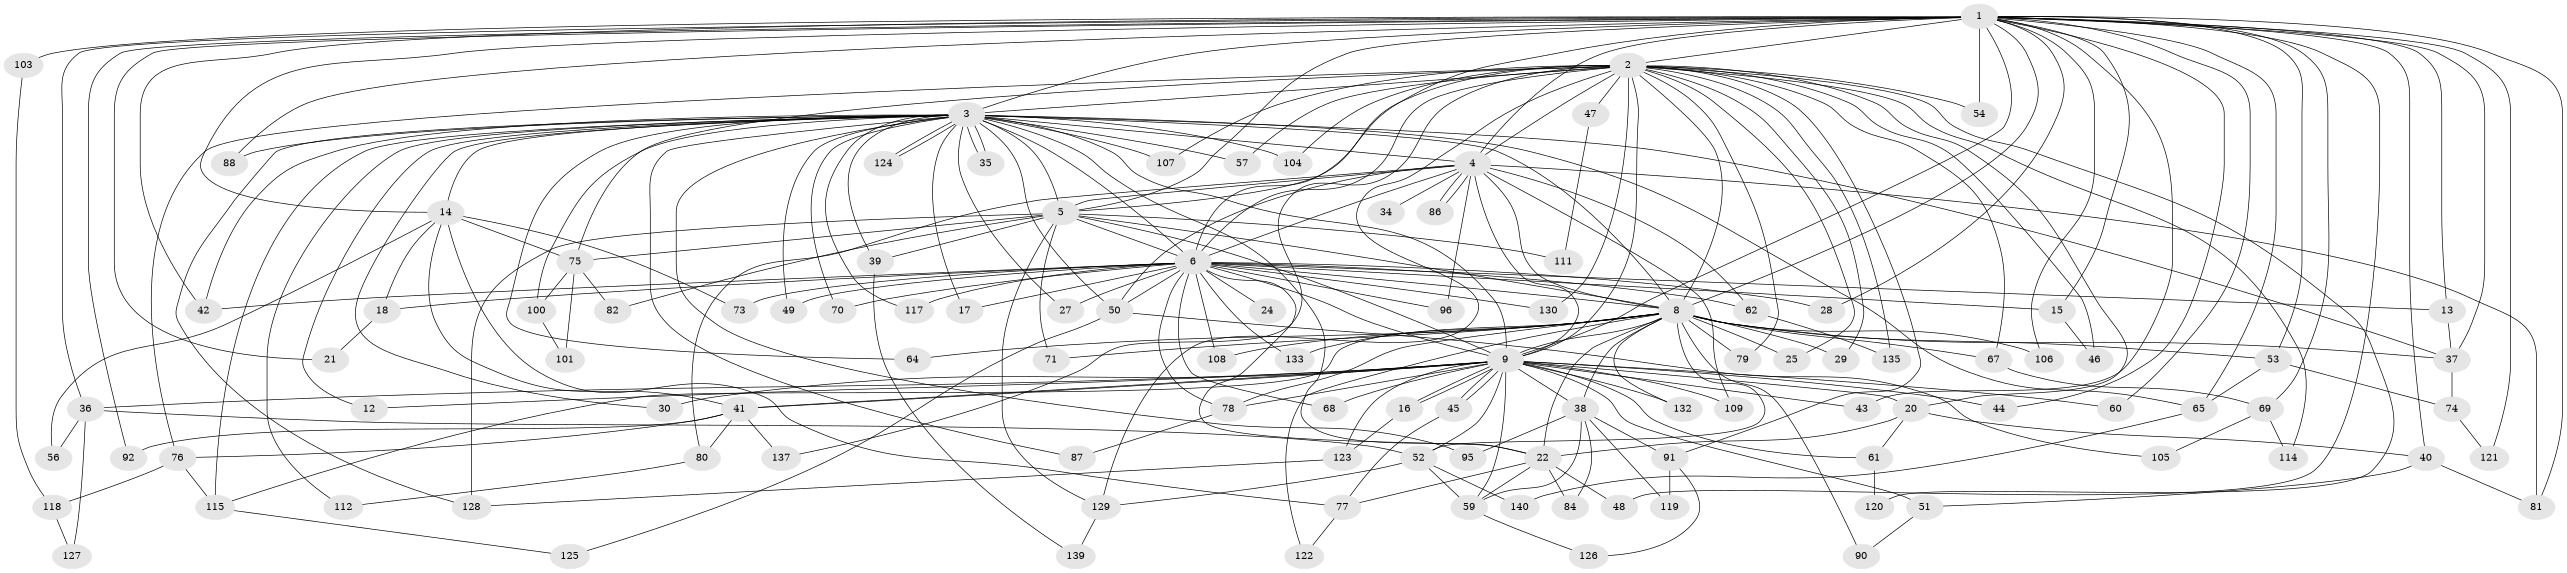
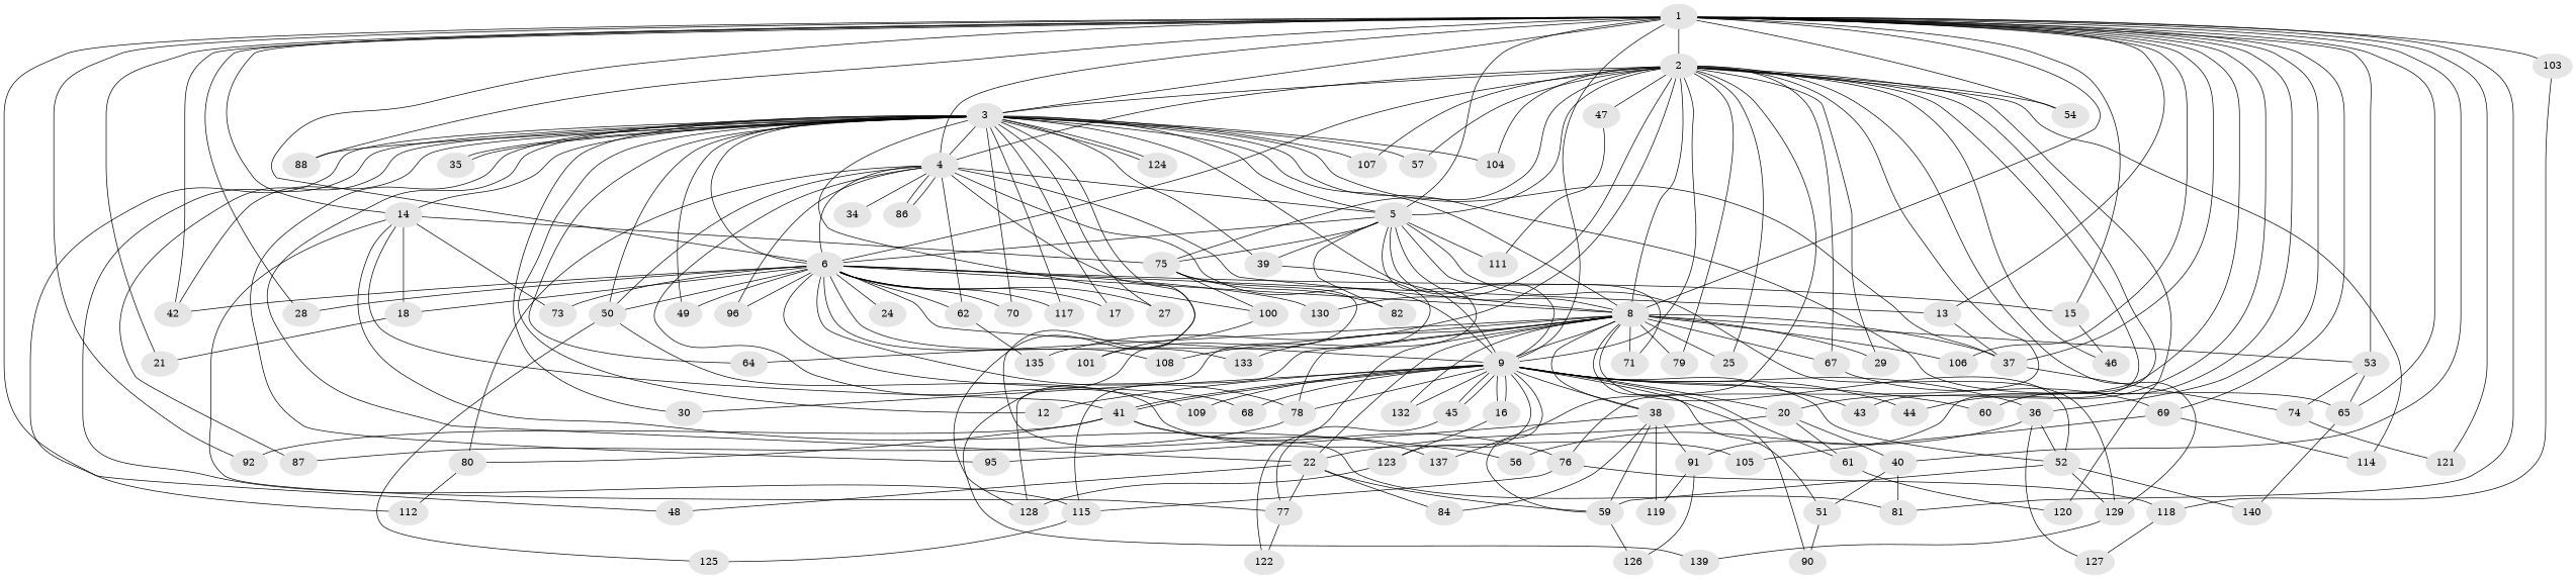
  graph {
    node [color=gray90 style=filled]
    1 [super="+7"]
    2 [super="+11"]
    3 [super="+23"]
    4 [super="+97"]
    5 [super="+83"]
    6 [super="+10"]
    8 [super="+33"]
    9 [super="+72"]
    13 [super="+131"]
    14 [super="+31"]
    15 [super="+19"]
    21
    28
    36 [super="+141"]
    37 [super="+63"]
    40 [super="+134"]
    42 [super="+110"]
    43
    44
    48
    53 [super="+98"]
    54
    60
    65
    69
    81
    88
    92
    103
    106
    121
    20 [super="+26"]
    25
    29
    46
    47 [super="+102"]
    57
    67
    75 [super="+85"]
    76
    79
    91
    104
    107
    114
    120
    129 [super="+136"]
    130
    135
    137
    12
    17
    22 [super="+58"]
    27
    30
    35
    39
    49
    50 [super="+99"]
    64
    70
    87
    95
    100
    112
    115 [super="+116"]
    117
    124
    128 [super="+138"]
    34
    62
    80
    86
    96
    109
    71
    82
    111
    18
    24
    68
    73
    78 [super="+93"]
    108
    133
    38 [super="+94"]
    52
    90
    122
    132
    16
    41 [super="+89"]
    45
    51
    59 [super="+66"]
    61
    123
    56
    77 [super="+113"]
    127
    74
    140
    105
    118
    101
    119
    126
    139
    84
    125
    1 -- 2 [weight=2]
    1 -- 3 [weight=2]
    1 -- 4 [weight=2]
    1 -- 5 [weight=2]
    1 -- 6 [weight=4]
    1 -- 8 [weight=2]
    1 -- 9 [weight=3]
    1 -- 13
    1 -- 14
    1 -- 15
    1 -- 21
    1 -- 28
    1 -- 36
    1 -- 37
    1 -- 40
    1 -- 42
    1 -- 43
    1 -- 44
    1 -- 48
    1 -- 53
    1 -- 54
    1 -- 60
    1 -- 65
    1 -- 69
    1 -- 81
    1 -- 88
    1 -- 92
    1 -- 103 [weight=2]
    1 -- 106
    1 -- 121
    2 -- 3 [weight=2]
    2 -- 4
    2 -- 5
    2 -- 6 [weight=2]
    2 -- 8
    2 -- 9
    2 -- 54
    2 -- 20
    2 -- 25
    2 -- 29
    2 -- 46
    2 -- 47 [weight=2]
    2 -- 57
    2 -- 67
    2 -- 75
    2 -- 76
    2 -- 79
    2 -- 91
    2 -- 104
    2 -- 107
    2 -- 114
    2 -- 120
    2 -- 129
    2 -- 130
    2 -- 135
    2 -- 137
    3 -- 4
    3 -- 5
    3 -- 6 [weight=3]
    3 -- 8 [weight=2]
    3 -- 9
    3 -- 14 [weight=2]
    3 -- 37
    3 -- 42
    3 -- 65
    3 -- 88
    3 -- 57
    3 -- 104
    3 -- 107
    3 -- 12
    3 -- 17
    3 -- 22
    3 -- 27
    3 -- 30
    3 -- 35
    3 -- 35
    3 -- 39
    3 -- 49
    3 -- 50
    3 -- 64
    3 -- 70
    3 -- 87
    3 -- 95
    3 -- 100
    3 -- 112
    3 -- 115
    3 -- 117
    3 -- 124
    3 -- 124
    3 -- 128
    4 -- 5 [weight=2]
    4 -- 6 [weight=2]
    4 -- 8
    4 -- 9
    4 -- 81
    4 -- 50
    4 -- 34
    4 -- 62
    4 -- 80
    4 -- 86
    4 -- 86
    4 -- 96
    4 -- 109
    5 -- 6 [weight=2]
    5 -- 8
    5 -- 9
    5 -- 75
    5 -- 129
    5 -- 39
    5 -- 128
    5 -- 71
    5 -- 82
    5 -- 111
    6 -- 8 [weight=2]
    6 -- 9 [weight=2]
    6 -- 13
    6 -- 15 [weight=2]
    6 -- 28
    6 -- 42
    6 -- 130
    6 -- 17
-   6 -- 22
    6 -- 27
    6 -- 49
    6 -- 50
    6 -- 70
    6 -- 117
    6 -- 62
    6 -- 96
    6 -- 18
    6 -- 24
    6 -- 68
    6 -- 73
    6 -- 78
    6 -- 108
    6 -- 133
    8 -- 9
    8 -- 37
    8 -- 53
    8 -- 106
    8 -- 25
    8 -- 29
    8 -- 67
    8 -- 79
    8 -- 22
    8 -- 64
    8 -- 115
    8 -- 71
    8 -- 78
    8 -- 108
    8 -- 133
    8 -- 38
    8 -- 52 [weight=2]
    8 -- 90
    8 -- 122
    8 -- 132
    9 -- 36
    9 -- 43
    9 -- 44
    9 -- 60
    9 -- 20
    9 -- 12
    9 -- 30
    9 -- 109
    9 -- 68
    9 -- 78
    9 -- 38
    9 -- 52
    9 -- 132
    9 -- 16
    9 -- 16
    9 -- 41
    9 -- 41
    9 -- 45
    9 -- 45
    9 -- 51
    9 -- 59
    9 -- 61
    9 -- 123
    13 -- 37
    14 -- 75
    14 -- 18
    14 -- 73
    14 -- 41
    14 -- 56
    14 -- 77
    15 -- 46
    36 -- 52
    36 -- 56
    36 -- 127
    37 -- 74
    40 -- 81
    40 -- 51
    53 -- 65
    53 -- 74
    65 -- 140
    69 -- 114
    69 -- 105
    103 -- 118
    20 -- 40
    20 -- 22
    20 -- 61
    47 -- 111
    67 -- 69
    75 -- 100
    75 -- 82
    75 -- 101
    76 -- 115
    76 -- 118
    91 -- 119
    91 -- 126
    129 -- 139
    22 -- 48
    22 -- 59
    22 -- 77
    22 -- 84
    39 -- 139
    50 -- 105
    50 -- 125
    100 -- 101
    115 -- 125
    62 -- 135
    80 -- 112
    18 -- 21
    78 -- 87
    38 -- 91
    38 -- 95
    38 -- 59
    38 -- 119
    38 -- 84
    52 -- 129
    52 -- 59
    52 -- 140
    16 -- 123
    41 -- 92
    41 -- 76
    41 -- 137
    41 -- 80
    45 -- 77
    51 -- 90
    59 -- 126
    61 -- 120
    123 -- 128
    77 -- 122
    74 -- 121
    118 -- 127
  }
